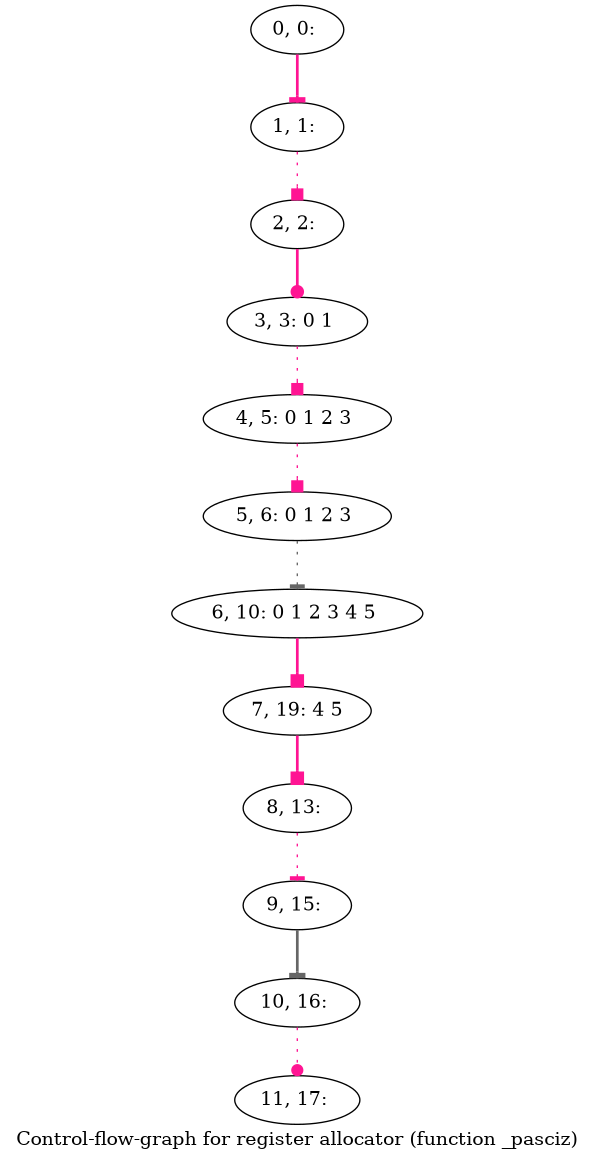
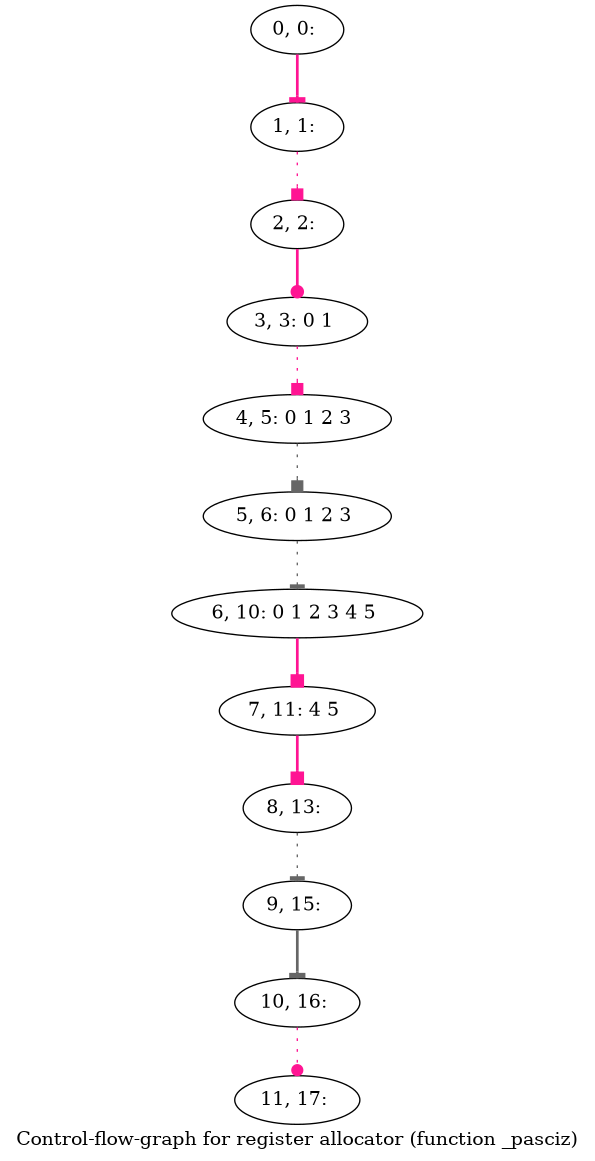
  digraph {
    label="Control-flow-graph for register allocator (function _pasciz)"
    edge [arrowhead=box color=deeppink style=dotted]
    n1 [label="0, 0: "]
    n2 [label="1, 1: "]
    n3 [label="2, 2: "]
    n4 [label="3, 3: 0 1 "]
    n5 [label="4, 5: 0 1 2 3 "]
    n6 [label="5, 6: 0 1 2 3 "]
    n7 [label="6, 10: 0 1 2 3 4 5 "]
-   n8 [label="7, 19: 4 5"]
+   n8 [label="7, 11: 4 5 "]
    n9 [label="8, 13: "]
    n10 [label="9, 15: "]
    n11 [label="10, 16: "]
    n12 [label="11, 17: "]
    n1 -> n2 [arrowhead=tee style=bold]
    n2 -> n3
    n3 -> n4 [arrowhead=dot style=bold]
    n4 -> n5
-   n5 -> n6
+   n5 -> n6 [color=gray40]
    n6 -> n7 [arrowhead=tee color=gray40]
    n7 -> n8 [style=bold]
    n8 -> n9 [style=bold]
-   n9 -> n10 [arrowhead=tee]
+   n9 -> n10 [arrowhead=tee color=gray40]
    n10 -> n11 [arrowhead=tee color=gray40 style=bold]
    n11 -> n12 [arrowhead=dot]
  }
